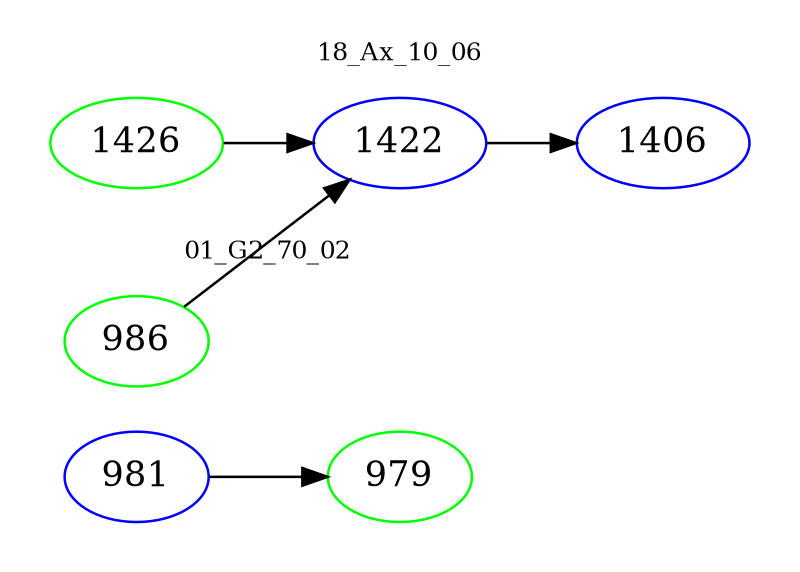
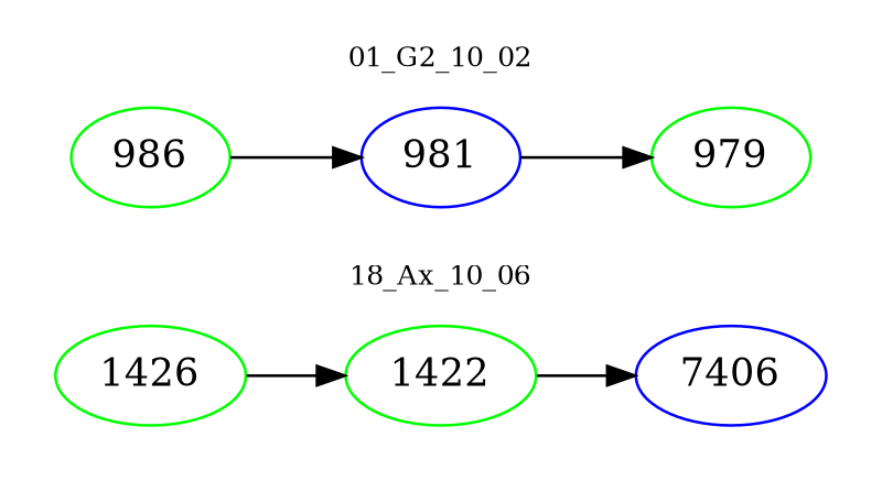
  digraph {
    rankdir=LR
    node [color=green]
    edge [color=black]
    n1 [label=1426]
-   n2 [color=blue label=1422]
-   n3 [color=blue label=1406]
+   n2 [label=1422]
+   n3 [color=blue label=7406]
    n4 [label=986]
    n5 [color=blue label=981]
    n6 [label=979]
    subgraph cluster_1 {
      color=white
      fontsize=10
      label="18_Ax_10_06"
      n1
      n2
      n3
    }
    subgraph cluster_2 {
      color=white
      fontsize=10
-     label="01_G2_70_02"
+     label="01_G2_10_02"
      n4
      n5
      n6
    }
    n1 -> n2
    n2 -> n3
-   n4 -> n2
+   n4 -> n5
    n5 -> n6
  }
